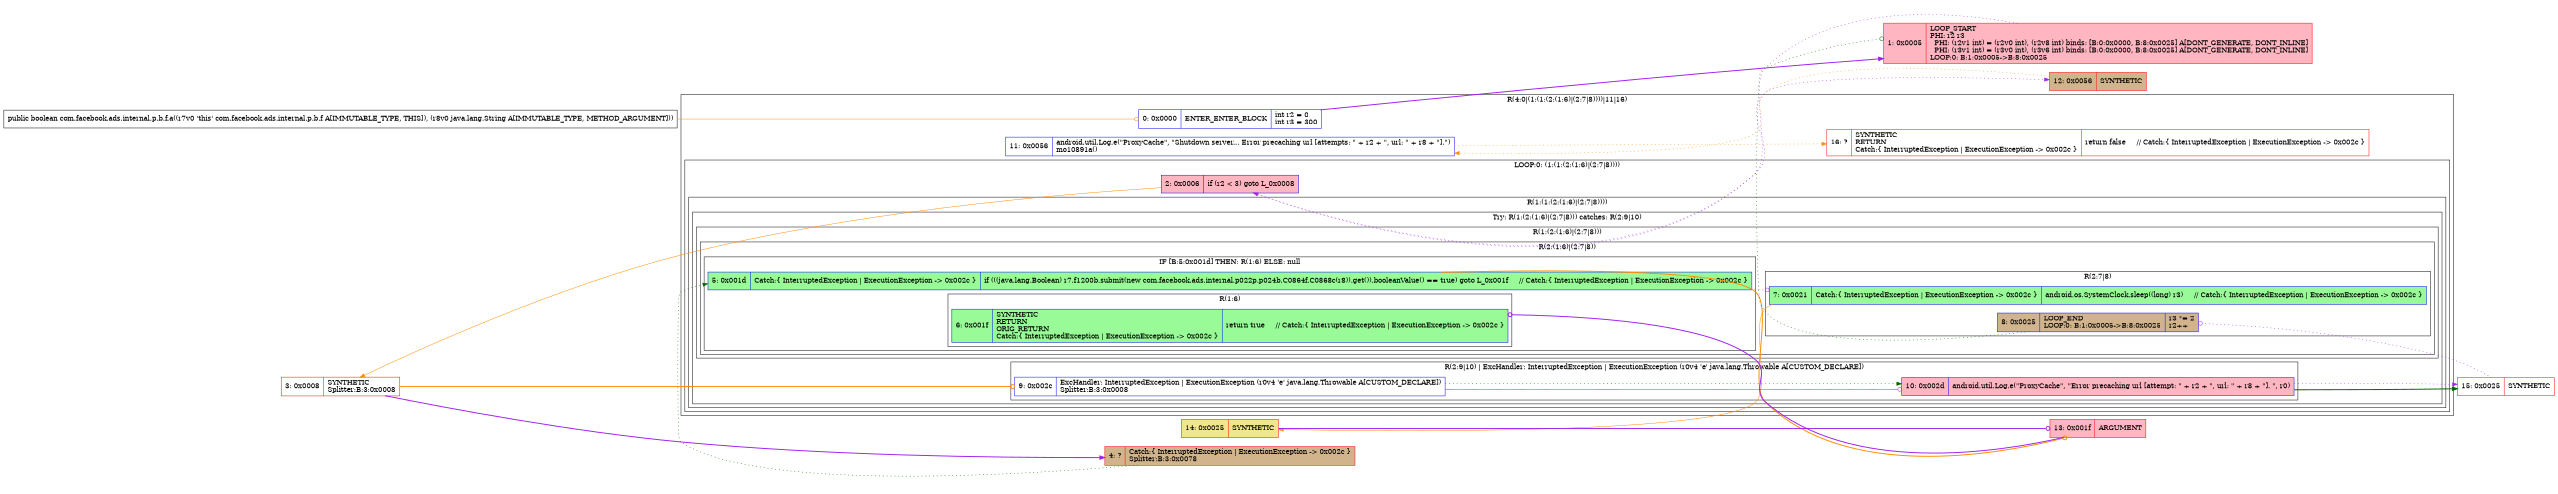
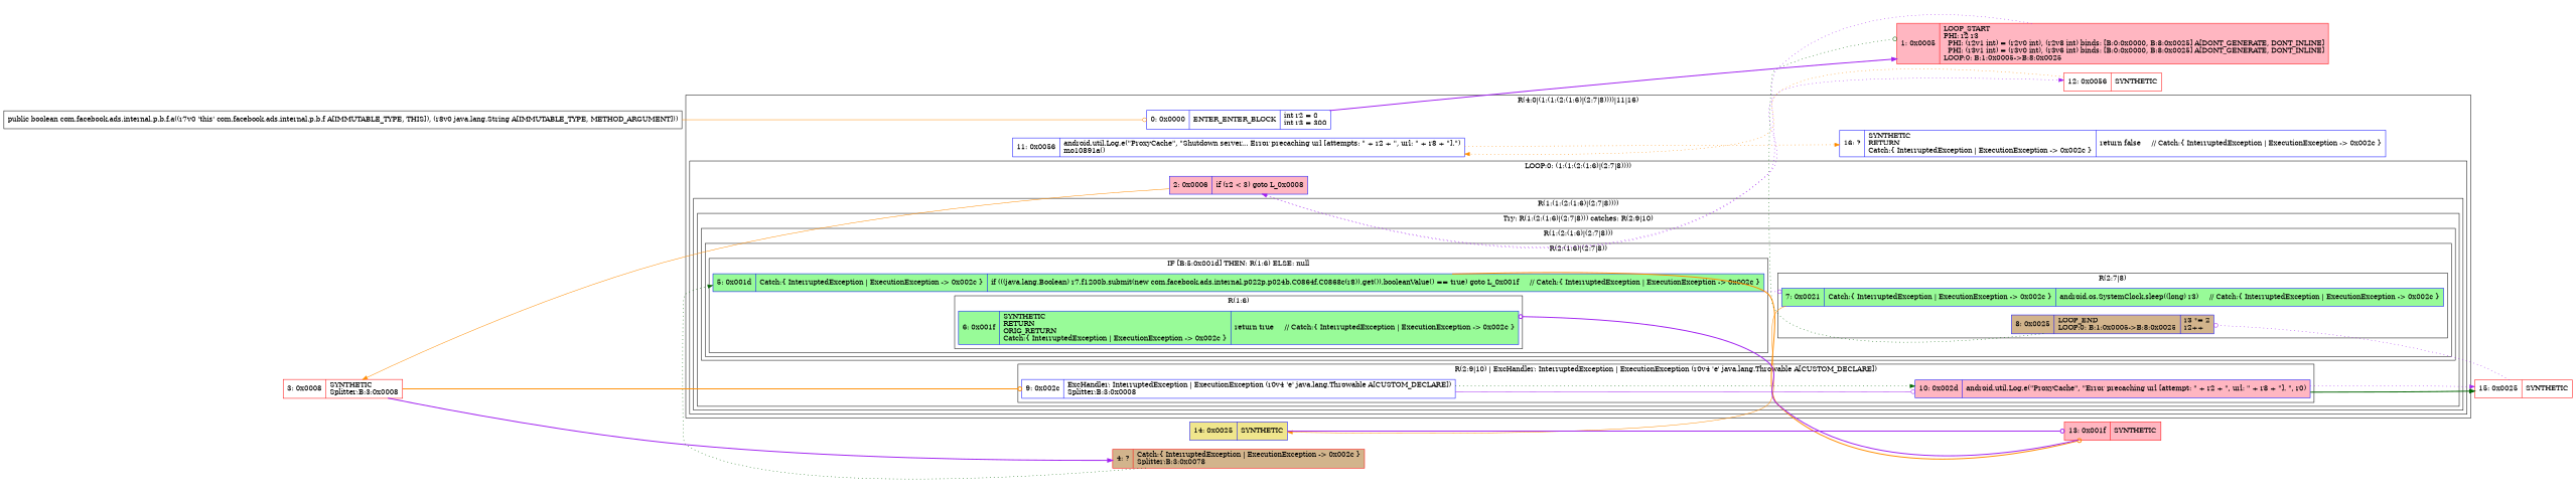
  digraph {
    rankdir=LR
    node [color=blue fillcolor=white shape=record style=filled]
    edge [arrowhead=normal color=purple style=dotted]
    n1 [fillcolor=palegreen label="{6\:\ 0x001f|SYNTHETIC\lRETURN\lORIG_RETURN\lCatch:\{ InterruptedException \| ExecutionException \-\> 0x002c \}\l|return true     \/\/ Catch:\{ InterruptedException \| ExecutionException \-\> 0x002c \}\l}"]
    n2 [fillcolor=palegreen label="{5\:\ 0x001d|Catch:\{ InterruptedException \| ExecutionException \-\> 0x002c \}\l|if (((java.lang.Boolean) r7.f1200b.submit(new com.facebook.ads.internal.p022p.p024b.C0864f.C0868c(r8)).get()).booleanValue() == true) goto L_0x001f     \/\/ Catch:\{ InterruptedException \| ExecutionException \-\> 0x002c \}\l}"]
    n3 [fillcolor=palegreen label="{7\:\ 0x0021|Catch:\{ InterruptedException \| ExecutionException \-\> 0x002c \}\l|android.os.SystemClock.sleep((long) r3)     \/\/ Catch:\{ InterruptedException \| ExecutionException \-\> 0x002c \}\l}"]
    n4 [fillcolor=tan label="{8\:\ 0x0025|LOOP_END\lLOOP:0: B:1:0x0005\-\>B:8:0x0025\l|r3 *= 2\lr2++\l}"]
    n5 [label="{9\:\ 0x002c|ExcHandler: InterruptedException \| ExecutionException (r0v4 'e' java.lang.Throwable A[CUSTOM_DECLARE])\lSplitter:B:3:0x0008\l}"]
    n6 [fillcolor=lightpink label="{10\:\ 0x002d|android.util.Log.e(\"ProxyCache\", \"Error precaching url [attempt: \" + r2 + \", url: \" + r8 + \"]. \", r0)\l}"]
    n7 [fillcolor=lightpink label="{2\:\ 0x0006|if (r2 \< 3) goto L_0x0008\l}"]
    n8 [label="{0\:\ 0x0000|ENTER_ENTER_BLOCK\l|int r2 = 0\lint r3 = 300\l}"]
    n9 [label="{11\:\ 0x0056|android.util.Log.e(\"ProxyCache\", \"Shutdown server... Error precaching url [attempts: \" + r2 + \", url: \" + r8 + \"].\")\lmo10891a()\l}"]
-   n10 [color=red label="{16\:\ ?|SYNTHETIC\lRETURN\lCatch:\{ InterruptedException \| ExecutionException \-\> 0x002c \}\l|return false     \/\/ Catch:\{ InterruptedException \| ExecutionException \-\> 0x002c \}\l}"]
-   n11 [color=red fillcolor=lightpink label="{13\:\ 0x001f|ARGUMENT\l}"]
-   n12 [color=red fillcolor=khaki label="{14\:\ 0x0025|SYNTHETIC\l}"]
+   n10 [label="{16\:\ ?|SYNTHETIC\lRETURN\lCatch:\{ InterruptedException \| ExecutionException \-\> 0x002c \}\l|return false     \/\/ Catch:\{ InterruptedException \| ExecutionException \-\> 0x002c \}\l}"]
+   n11 [color=red fillcolor=lightpink label="{13\:\ 0x001f|SYNTHETIC\l}"]
+   n12 [fillcolor=khaki label="{14\:\ 0x0025|SYNTHETIC\l}"]
    n13 [color=red fillcolor=lightpink label="{1\:\ 0x0005|LOOP_START\lPHI: r2 r3 \l  PHI: (r2v1 int) = (r2v0 int), (r2v8 int) binds: [B:0:0x0000, B:8:0x0025] A[DONT_GENERATE, DONT_INLINE]\l  PHI: (r3v1 int) = (r3v0 int), (r3v6 int) binds: [B:0:0x0000, B:8:0x0025] A[DONT_GENERATE, DONT_INLINE]\lLOOP:0: B:1:0x0005\-\>B:8:0x0025\l}"]
    n14 [color=red label="{15\:\ 0x0025|SYNTHETIC\l}"]
    n15 [color=red label="{3\:\ 0x0008|SYNTHETIC\lSplitter:B:3:0x0008\l}"]
-   n16 [color=red fillcolor=tan label="{12\:\ 0x0056|SYNTHETIC\l}"]
+   n16 [color=red label="{12\:\ 0x0056|SYNTHETIC\l}"]
    n17 [color=red fillcolor=tan label="{4\:\ ?|Catch:\{ InterruptedException \| ExecutionException \-\> 0x002c \}\lSplitter:B:3:0x0078\l}"]
    n18 [label="{public boolean com.facebook.ads.internal.p.b.f.a((r7v0 'this' com.facebook.ads.internal.p.b.f A[IMMUTABLE_TYPE, THIS]), (r8v0 java.lang.String A[IMMUTABLE_TYPE, METHOD_ARGUMENT])) }" color=""]
    subgraph cluster_1 {
      label="R(4:0|(1:(1:(2:(1:6)|(2:7|8))))|11|16)"
      n8
      n9
      n10
      subgraph cluster_2 {
        label="LOOP:0: (1:(1:(2:(1:6)|(2:7|8))))"
        n7
        subgraph cluster_3 {
          label="R(1:(1:(2:(1:6)|(2:7|8))))"
          subgraph cluster_4 {
            label="Try: R(1:(2:(1:6)|(2:7|8))) catches: R(2:9|10)"
            subgraph cluster_5 {
              label="R(1:(2:(1:6)|(2:7|8)))"
              subgraph cluster_6 {
                label="R(2:(1:6)|(2:7|8))"
                subgraph cluster_7 {
                  label="IF [B:5:0x001d] THEN: R(1:6) ELSE: null"
                  n2
                  subgraph cluster_8 {
                    label="R(1:6)"
                    n1
                  }
                }
                subgraph cluster_9 {
                  label="R(2:7|8)"
                  n3
                  n4
                }
              }
            }
            subgraph cluster_10 {
              label="R(2:9|10) | ExcHandler: InterruptedException \| ExecutionException (r0v4 'e' java.lang.Throwable A[CUSTOM_DECLARE])\l"
              n5
              n6
            }
          }
        }
      }
    }
    subgraph cluster_11 {
      label="R(2:9|10) | ExcHandler: InterruptedException \| ExecutionException (r0v4 'e' java.lang.Throwable A[CUSTOM_DECLARE])\l"
    }
    n2 -> n3 [arrowhead=odot]
    n2 -> n11 [arrowhead=odot color=darkorange style=bold]
    n3 -> n12 [color=darkorange style=solid]
    n4 -> n13 [arrowhead=odot color=darkgreen]
    n5 -> n6 [arrowhead=odot style=solid]
    n5 -> n6 [color=darkgreen]
    n6 -> n14 [color=darkgreen style=bold]
    n6 -> n14
    n7 -> n15 [color=darkorange style=solid]
    n7 -> n16
    n8 -> n13 [style=bold]
    n9 -> n10 [color=darkorange]
    n11 -> n1 [arrowhead=odot style=bold]
    n12 -> n11 [arrowhead=odot style=bold]
    n13 -> n7
    n14 -> n4 [arrowhead=odot]
    n15 -> n5 [arrowhead=odot color=darkorange style=bold]
    n15 -> n17 [style=bold]
    n16 -> n9 [color=darkorange]
    n17 -> n2 [color=darkgreen]
    n18 -> n8 [arrowhead=odot color=darkorange style=solid]
  }
